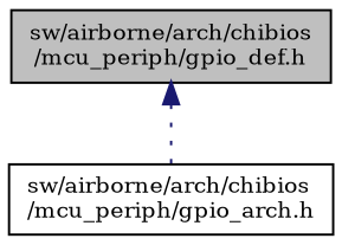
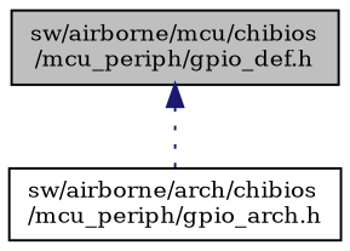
  digraph {
    fontname="DejaVu Serif"
    node [color=black fontname="DejaVu Serif" fontsize=10 shape=record style=filled]
-   n1 [fillcolor=grey75 fontcolor=black height=0.2 label="sw/airborne/arch/chibios\l/mcu_periph/gpio_def.h" width=0.4]
+   n1 [fillcolor=grey75 fontcolor=black height=0.2 label="sw/airborne/mcu/chibios\l/mcu_periph/gpio_def.h" width=0.4]
    n2 [fillcolor=white height=0.2 label="sw/airborne/arch/chibios\l/mcu_periph/gpio_arch.h" width=0.4]
    n1 -> n2 [color=midnightblue dir=back fontname="DejaVu Serif" fontsize=10 labelfontname=FreeSans labelfontsize=10 style=dotted]
  }
